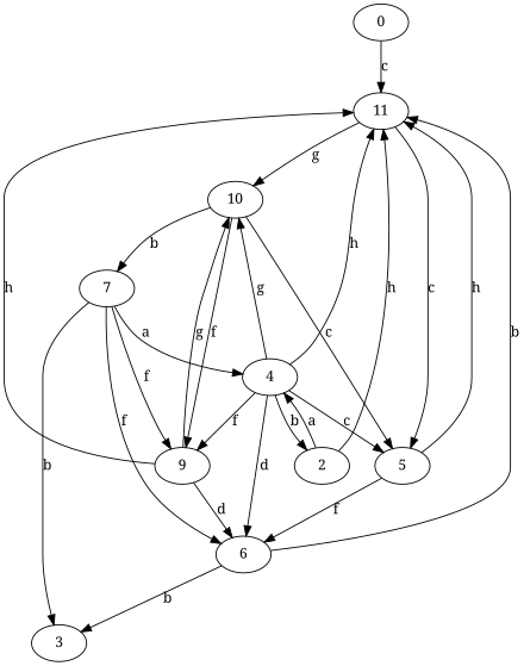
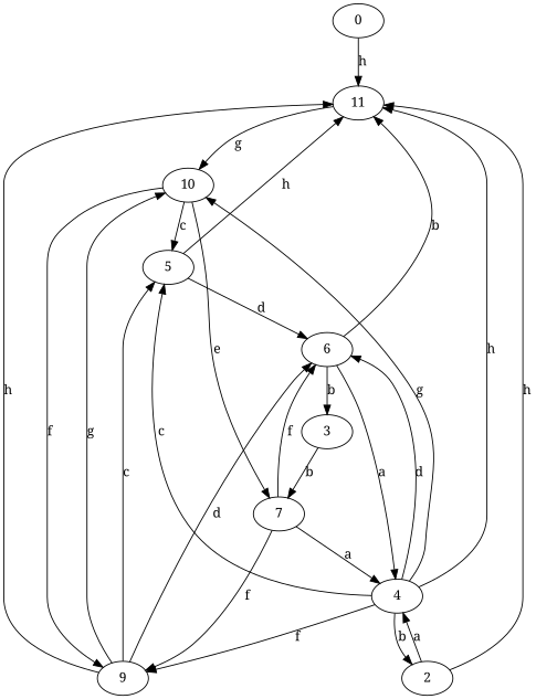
  strict digraph {
    fontname="Noto Serif"
    node [fontname="Noto Serif"]
    edge [fontname="Noto Serif"]
    0
    11
    5
    10
    n5 [label=4]
    2
    6
    9
    3
    7
-   0 -> 11 [label=c]
-   11 -> 5 [label=c]
+   0 -> 11 [label=h]
+   9 -> 5 [label=c]
    11 -> 10 [label=g]
    5 -> 11 [label=h]
-   5 -> 6 [label=f]
+   5 -> 6 [label=d]
    10 -> 5 [label=c]
    10 -> 9 [label=f]
-   10 -> 7 [label=b]
+   10 -> 7 [label=e]
    n5 -> 11 [label=h]
    n5 -> 5 [label=c]
    n5 -> 10 [label=g]
    n5 -> 2 [label=b]
    n5 -> 6 [label=d]
    n5 -> 9 [label=f]
    2 -> 11 [label=h]
    2 -> n5 [label=a]
    6 -> 11 [label=b]
+   6 -> n5 [label=a]
    6 -> 3 [label=b]
    9 -> 11 [label=h]
    9 -> 10 [label=g]
    9 -> 6 [label=d]
    7 -> n5 [label=a]
    7 -> 6 [label=f]
    7 -> 9 [label=f]
-   7 -> 3 [label=b]
+   3 -> 7 [label=b]
  }
